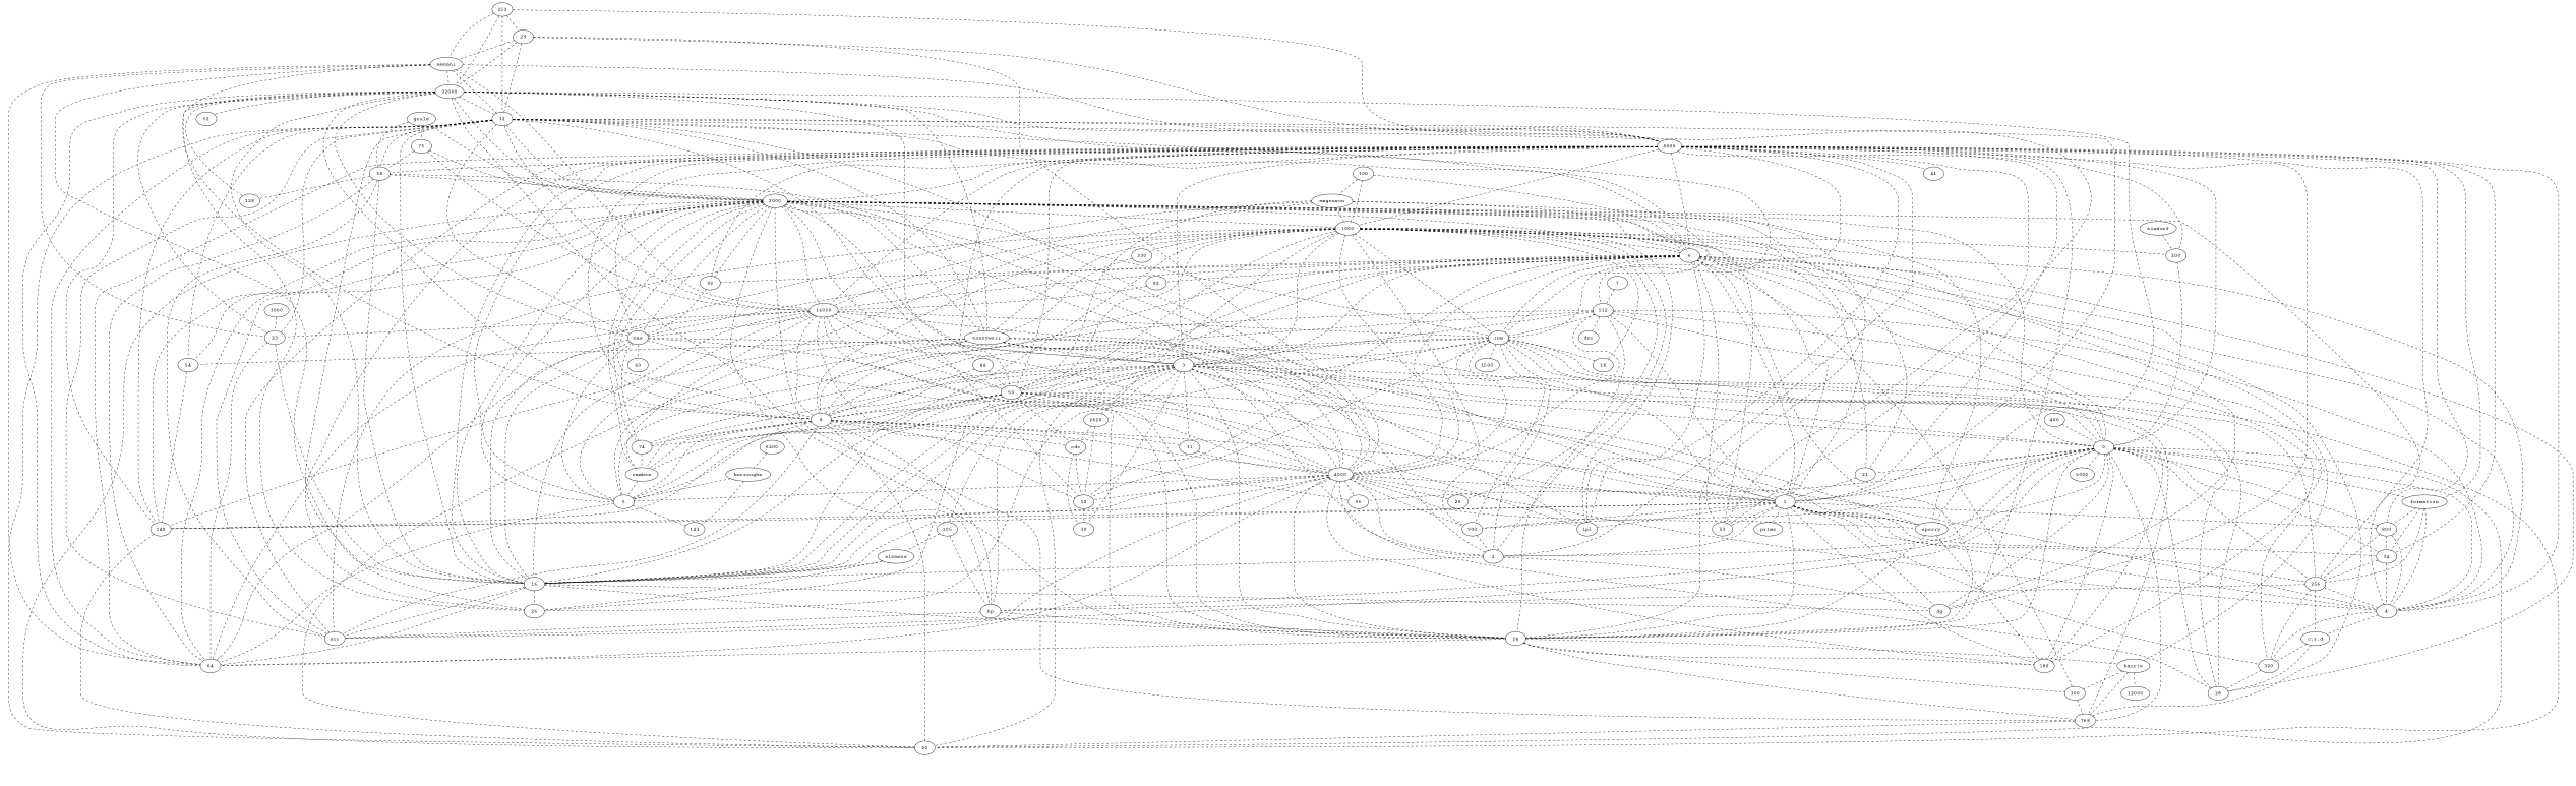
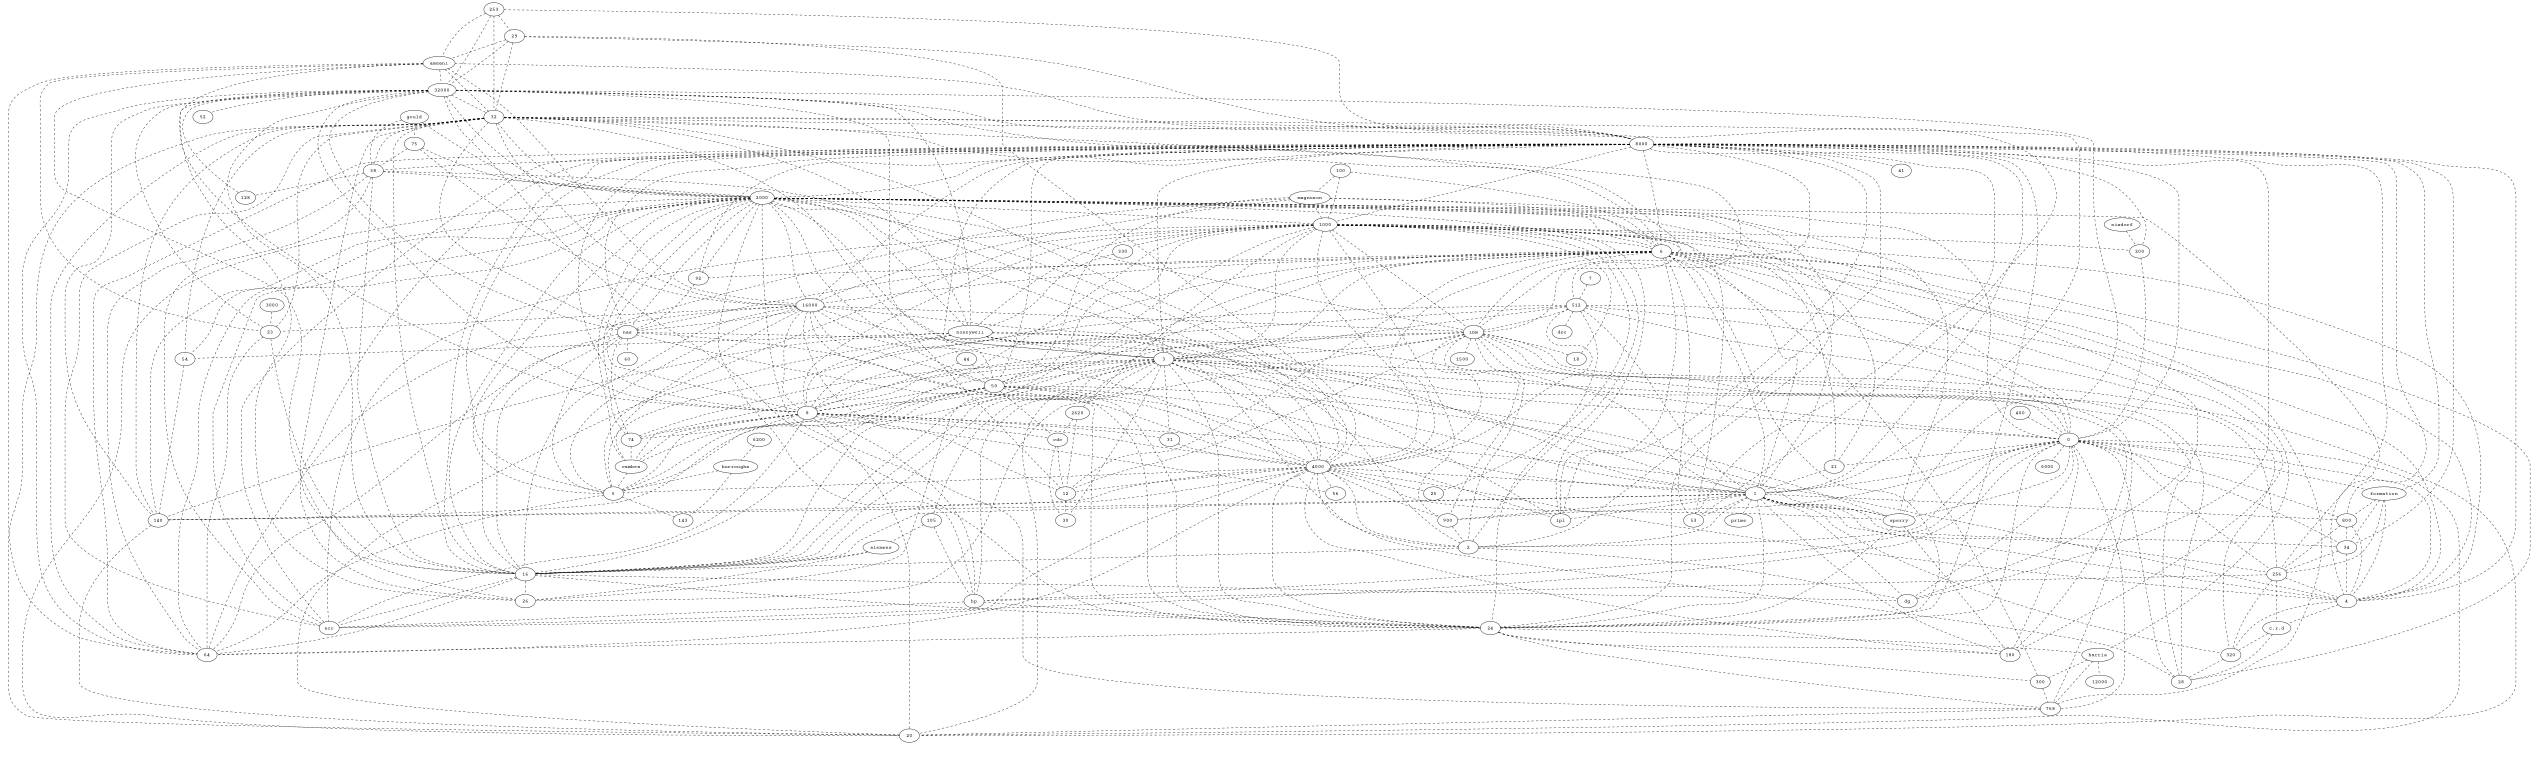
  strict graph {
    fontname="Courier Prime"
    node [fontname="Courier Prime"]
    edge [color=black fontname="Courier Prime" style=dashed]
    253
    29
    amdahl
    32000
    32
    8000
    4000
    16000
    8
    23
    16
    64
    2000
    honeywell
    ibm
    50
    nas
    52
    sperry
    140
    24
    128
    26
    38
    6
    512
    1
    12
    53
    54
    20
    ncr
    1000
    200
    3
    44
    92
    0
    2
    formation
    800
    34
    256
    4
    5
    41
    ipl
    dg
    900
    25
    28
    180
    56
    cambex
    74
    hp
    31
    cdc
    21
    768
    18
    1500
    60
    harris
    300
-   82
    dec
    320
    prime
    30
    330
    2620
    105
    6000
    "c.r.d"
    143
    gould
    75
    100
    magnuson
    12000
    nixdorf
    6200
    burroughs
    7
    siemens
    400
    3000
    253 -- 29
    253 -- amdahl
    253 -- 32000
    253 -- 32
    253 -- 8000
    29 -- amdahl
    29 -- 32000
    29 -- 32
    29 -- 8000
    29 -- 4000
    amdahl -- 32000
    amdahl -- 32
    amdahl -- 8000
    amdahl -- 16000
    amdahl -- 8
    amdahl -- 23
    amdahl -- 16
    amdahl -- 64
    32000 -- 32
    32000 -- 8000
    32000 -- 8
    32000 -- 23
    32000 -- 16
    32000 -- 64
    32000 -- 2000
    32000 -- honeywell
    32000 -- ibm
    32000 -- 50
    32000 -- nas
    32000 -- 52
    32000 -- sperry
    32000 -- 140
    32000 -- 24
    32000 -- 128
    32000 -- 26
    32 -- 8000
    32 -- 4000
    32 -- 16000
    32 -- 23
    32 -- 16
    32 -- 64
    32 -- 2000
    32 -- honeywell
    32 -- nas
    32 -- 140
    32 -- 26
    32 -- 38
    32 -- 6
    32 -- 512
    32 -- 1
    32 -- 12
    32 -- 53
    32 -- 54
    32 -- 20
    32 -- ncr
    8000 -- 16000
    8000 -- 8
    8000 -- 16
    8000 -- 64
    8000 -- 2000
    8000 -- ibm
    8000 -- 50
    8000 -- nas
    8000 -- 24
    8000 -- 26
    8000 -- 38
    8000 -- 6
    8000 -- 1
    8000 -- 53
    8000 -- ncr
    8000 -- 1000
    8000 -- 200
    8000 -- 3
    8000 -- 44
    8000 -- 92
    8000 -- 0
    8000 -- 2
    8000 -- formation
    8000 -- 800
    8000 -- 34
    8000 -- 256
    8000 -- 4
    8000 -- 5
    8000 -- 41
    8000 -- ipl
    8000 -- dg
    4000 -- 16
    4000 -- 64
    4000 -- sperry
    4000 -- 140
    4000 -- 24
    4000 -- 1
    4000 -- 12
    4000 -- ncr
    4000 -- 2
    4000 -- 4
    4000 -- 5
    4000 -- 900
    4000 -- 25
    4000 -- 28
    4000 -- 180
    4000 -- 56
    16000 -- 4000
    16000 -- 8
    16000 -- 23
    16000 -- 16
    16000 -- 64
    16000 -- ibm
    16000 -- 50
    16000 -- nas
    16000 -- 24
    16000 -- 12
    16000 -- 3
    16000 -- 5
    16000 -- ipl
    16000 -- cambex
    8 -- 4000
    8 -- 140
    8 -- 20
    8 -- ncr
    8 -- 4
    8 -- 5
    8 -- 56
    8 -- cambex
    8 -- 74
    8 -- hp
    8 -- 31
    8 -- cdc
    23 -- 16
    23 -- 64
    16 -- 64
    16 -- 24
    16 -- 26
    16 -- ncr
    16 -- dg
    2000 -- 4000
    2000 -- 16000
    2000 -- 8
    2000 -- 16
    2000 -- 64
    2000 -- honeywell
    2000 -- ibm
    2000 -- 50
    2000 -- nas
    2000 -- sperry
    2000 -- 140
    2000 -- 6
    2000 -- 1
    2000 -- 53
    2000 -- 54
    2000 -- 20
    2000 -- ncr
    2000 -- 1000
    2000 -- 3
    2000 -- 92
    2000 -- 0
    2000 -- 2
    2000 -- 4
    2000 -- 5
    2000 -- ipl
    2000 -- cambex
    2000 -- 74
    2000 -- hp
    2000 -- 21
    2000 -- 768
    honeywell -- 4000
    honeywell -- 8
    honeywell -- 140
    honeywell -- 1
    honeywell -- 54
    honeywell -- 20
    honeywell -- 3
    honeywell -- 0
    honeywell -- 2
    ibm -- 4000
    ibm -- 8
    ibm -- 16
    ibm -- 26
    ibm -- 1
    ibm -- 12
    ibm -- 20
    ibm -- 3
    ibm -- 0
    ibm -- 2
    ibm -- 900
    ibm -- 28
    ibm -- 768
    ibm -- 18
    ibm -- 1500
    50 -- 4000
    50 -- 8
    50 -- 16
    50 -- sperry
    50 -- 24
    50 -- 1
    50 -- 5
    50 -- ipl
    50 -- cambex
    50 -- 74
    50 -- cdc
    nas -- 4000
    nas -- 16
    nas -- 64
    nas -- 24
    nas -- 1
    nas -- 5
    nas -- 74
    nas -- 60
    sperry -- 24
    sperry -- 180
    140 -- 20
    24 -- 64
    24 -- 180
    24 -- 768
    24 -- harris
    24 -- 300
    38 -- 4000
    38 -- 16
    38 -- 64
    38 -- 2000
    38 -- 128
    38 -- ncr
    6 -- 4000
    6 -- 16000
    6 -- 8
    6 -- 16
    6 -- ibm
    6 -- 50
    6 -- nas
    6 -- 24
    6 -- 1
    6 -- 12
    6 -- 53
    6 -- 3
    6 -- 92
    6 -- 0
    6 -- 4
    6 -- ipl
    6 -- 28
    6 -- 180
    6 -- 768
    6 -- harris
    6 -- 300
-   6 -- 82
    512 -- 4000
    512 -- 8
    512 -- ibm
    512 -- 24
    512 -- 1
    512 -- 3
    512 -- 0
    512 -- 4
    512 -- 5
    512 -- dec
    512 -- 320
    1 -- 16
    1 -- sperry
    1 -- 140
    1 -- 24
    1 -- 53
    1 -- 2
    1 -- 800
    1 -- 34
    1 -- 256
    1 -- 4
    1 -- ipl
    1 -- dg
    1 -- 900
    1 -- 180
    1 -- 320
    1 -- prime
    12 -- 30
    54 -- 140
    1000 -- 4000
    1000 -- 8
    1000 -- 16
    1000 -- honeywell
    1000 -- ibm
    1000 -- 50
    1000 -- 26
    1000 -- 6
    1000 -- 1
    1000 -- ncr
    1000 -- 200
    1000 -- 3
    1000 -- 0
    1000 -- 2
    1000 -- 4
    1000 -- 5
    1000 -- dg
    1000 -- 900
    1000 -- 25
    1000 -- 21
    1000 -- 18
    1000 -- 330
    1000 -- 2620
    200 -- 0
    3 -- 4000
    3 -- 8
    3 -- 16
    3 -- 50
    3 -- sperry
    3 -- 24
    3 -- 1
    3 -- 20
    3 -- 0
    3 -- 256
    3 -- 5
    3 -- 28
    3 -- 180
    3 -- cambex
    3 -- 74
    3 -- hp
    3 -- 31
    3 -- 30
    3 -- 105
    44 -- 8
    44 -- 50
    92 -- nas
    0 -- sperry
    0 -- 24
    0 -- 1
    0 -- 20
    0 -- ncr
    0 -- 2
    0 -- formation
    0 -- 800
    0 -- 34
    0 -- 256
    0 -- 4
    0 -- dg
    0 -- 900
    0 -- 28
    0 -- 180
-   0 -- 56
    0 -- hp
    0 -- 21
    0 -- 768
    0 -- 6000
    2 -- 16
    2 -- dg
    formation -- 800
    formation -- 34
    formation -- 256
    formation -- 4
    800 -- 34
    800 -- 256
    800 -- 4
    34 -- 256
    34 -- 4
    256 -- 4
    256 -- hp
    256 -- 320
    256 -- "c.r.d"
    4 -- 320
    4 -- "c.r.d"
    5 -- 64
    5 -- 143
    900 -- 2
    cambex -- 5
    74 -- cambex
    hp -- 24
    hp -- ncr
    31 -- 4000
    cdc -- 12
    cdc -- 30
    21 -- 1
    768 -- 20
    harris -- 768
    harris -- 300
    harris -- 12000
    300 -- 768
-   82 -- 16000
    320 -- 28
    330 -- honeywell
    2620 -- 12
    2620 -- cdc
    105 -- hp
    105 -- siemens
    "c.r.d" -- 28
    "c.r.d" -- 320
    gould -- 2000
    gould -- 38
    gould -- 75
    75 -- 16000
    75 -- 2000
    75 -- 38
    100 -- 6
    100 -- 1000
    100 -- magnuson
    magnuson -- 16000
    magnuson -- 16
    magnuson -- 50
    magnuson -- 24
    magnuson -- 6
    magnuson -- 1000
    nixdorf -- 200
    6200 -- burroughs
    burroughs -- 5
    burroughs -- 143
    7 -- 512
    siemens -- 16
    siemens -- 26
    400 -- 0
    3000 -- 23
  }
